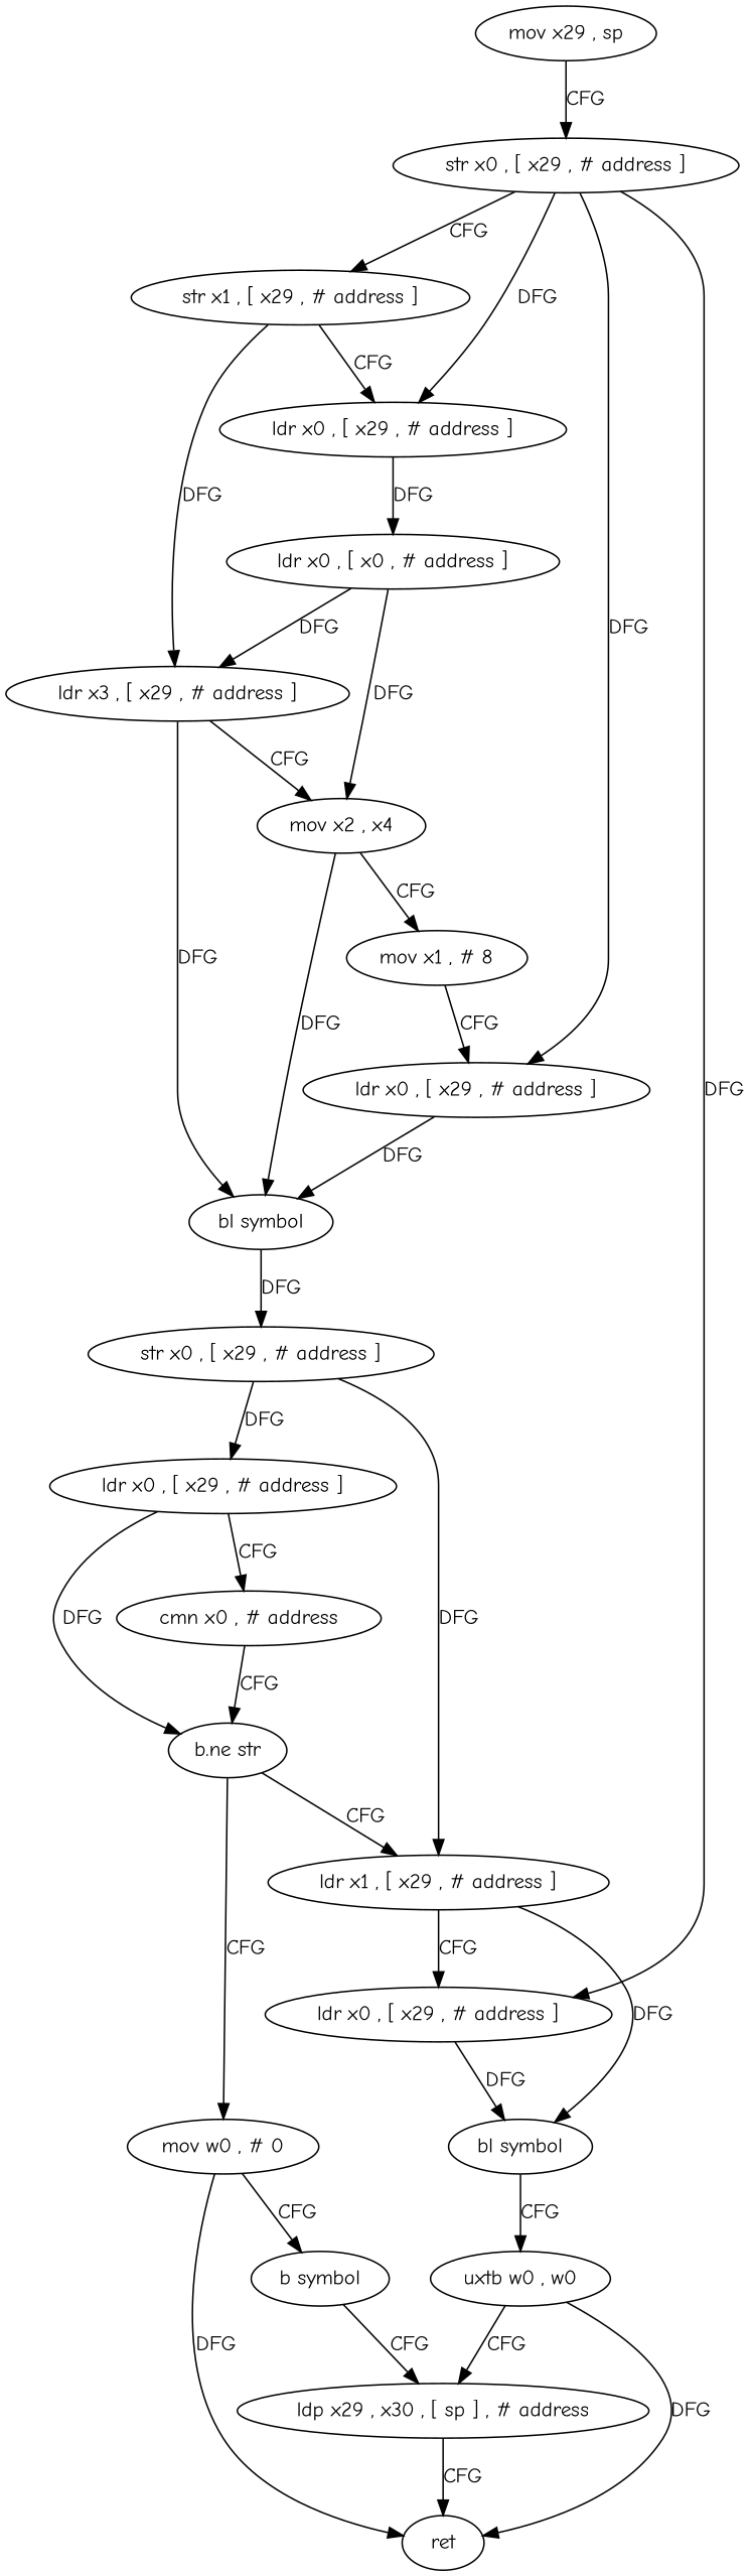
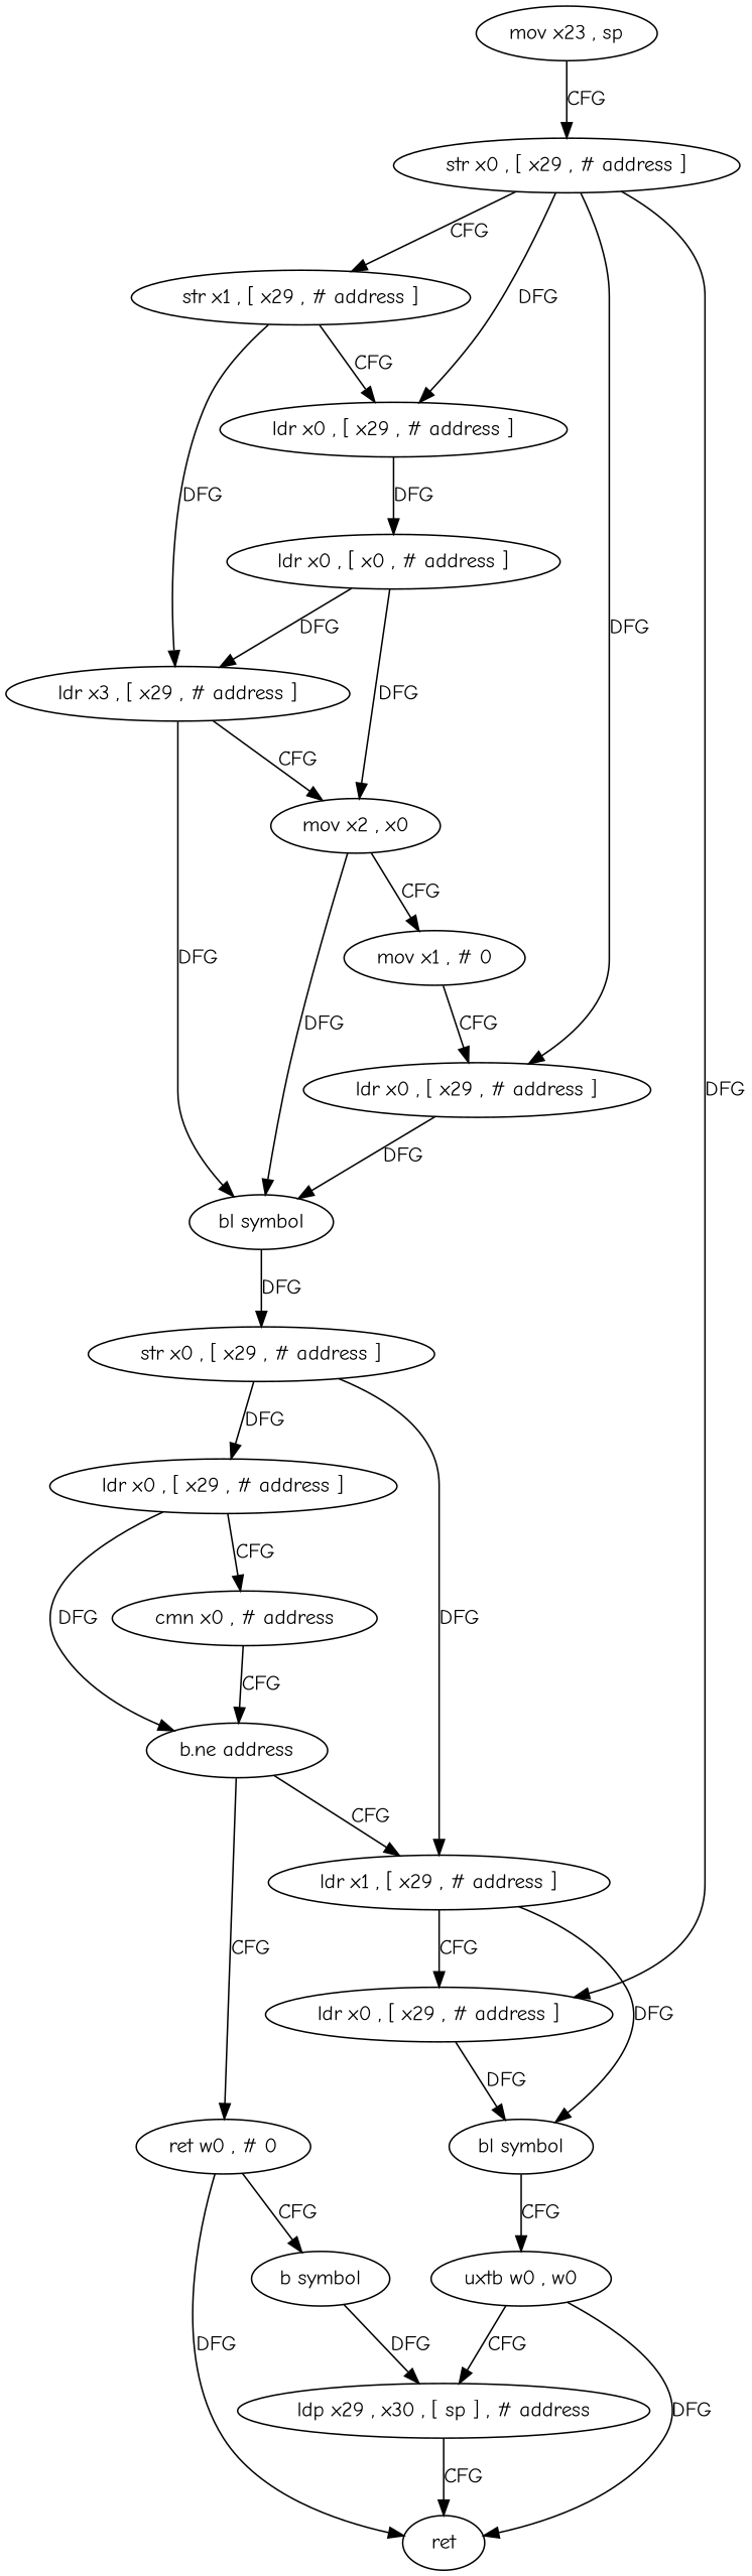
  digraph {
    fontname="Comic Neue"
    node [fontname="Comic Neue"]
    edge [fontname="Comic Neue"]
-   n1 [label="mov x29 , sp"]
+   n1 [label="mov x23 , sp"]
    n2 [label="str x0 , [ x29 , # address ]"]
    n3 [label="str x1 , [ x29 , # address ]"]
    n4 [label="ldr x0 , [ x29 , # address ]"]
    n5 [label="ldr x0 , [ x29 , # address ]"]
    n6 [label="ldr x0 , [ x29 , # address ]"]
    n7 [label="ldr x3 , [ x29 , # address ]"]
    n8 [label="ldr x0 , [ x0 , # address ]"]
    n9 [label="bl symbol"]
    n10 [label="bl symbol"]
-   n11 [label="mov x2 , x4"]
-   n12 [label="mov x1 , # 8"]
+   n11 [label="mov x2 , x0"]
+   n12 [label="mov x1 , # 0"]
    n13 [label="str x0 , [ x29 , # address ]"]
    n14 [label="ldr x0 , [ x29 , # address ]"]
    n15 [label="ldr x1 , [ x29 , # address ]"]
    n16 [label="cmn x0 , # address"]
-   n17 [label="b.ne str"]
-   n18 [label="mov w0 , # 0"]
+   n17 [label="b.ne address"]
+   n18 [label="ret w0 , # 0"]
    n19 [label="b symbol"]
    n20 [label=ret]
    n21 [label="uxtb w0 , w0"]
    n22 [label="ldp x29 , x30 , [ sp ] , # address"]
    n1 -> n2 [label=CFG]
    n2 -> n3 [label=CFG]
    n2 -> n4 [label=DFG]
    n2 -> n5 [label=DFG]
    n2 -> n6 [label=DFG]
    n3 -> n4 [label=CFG]
    n3 -> n7 [label=DFG]
    n4 -> n8 [label=DFG]
    n5 -> n9 [label=DFG]
    n6 -> n10 [label=DFG]
    n7 -> n9 [label=DFG]
    n7 -> n11 [label=CFG]
    n8 -> n7 [label=DFG]
    n8 -> n11 [label=DFG]
    n9 -> n13 [label=DFG]
    n10 -> n21 [label=CFG]
    n11 -> n9 [label=DFG]
    n11 -> n12 [label=CFG]
    n12 -> n5 [label=CFG]
    n13 -> n14 [label=DFG]
    n13 -> n15 [label=DFG]
    n14 -> n16 [label=CFG]
    n14 -> n17 [label=DFG]
    n15 -> n6 [label=CFG]
    n15 -> n10 [label=DFG]
    n16 -> n17 [label=CFG]
    n17 -> n15 [label=CFG]
    n17 -> n18 [label=CFG]
    n18 -> n19 [label=CFG]
    n18 -> n20 [label=DFG]
-   n19 -> n22 [label=CFG]
+   n19 -> n22 [label=DFG]
    n21 -> n20 [label=DFG]
    n21 -> n22 [label=CFG]
    n22 -> n20 [label=CFG]
  }
